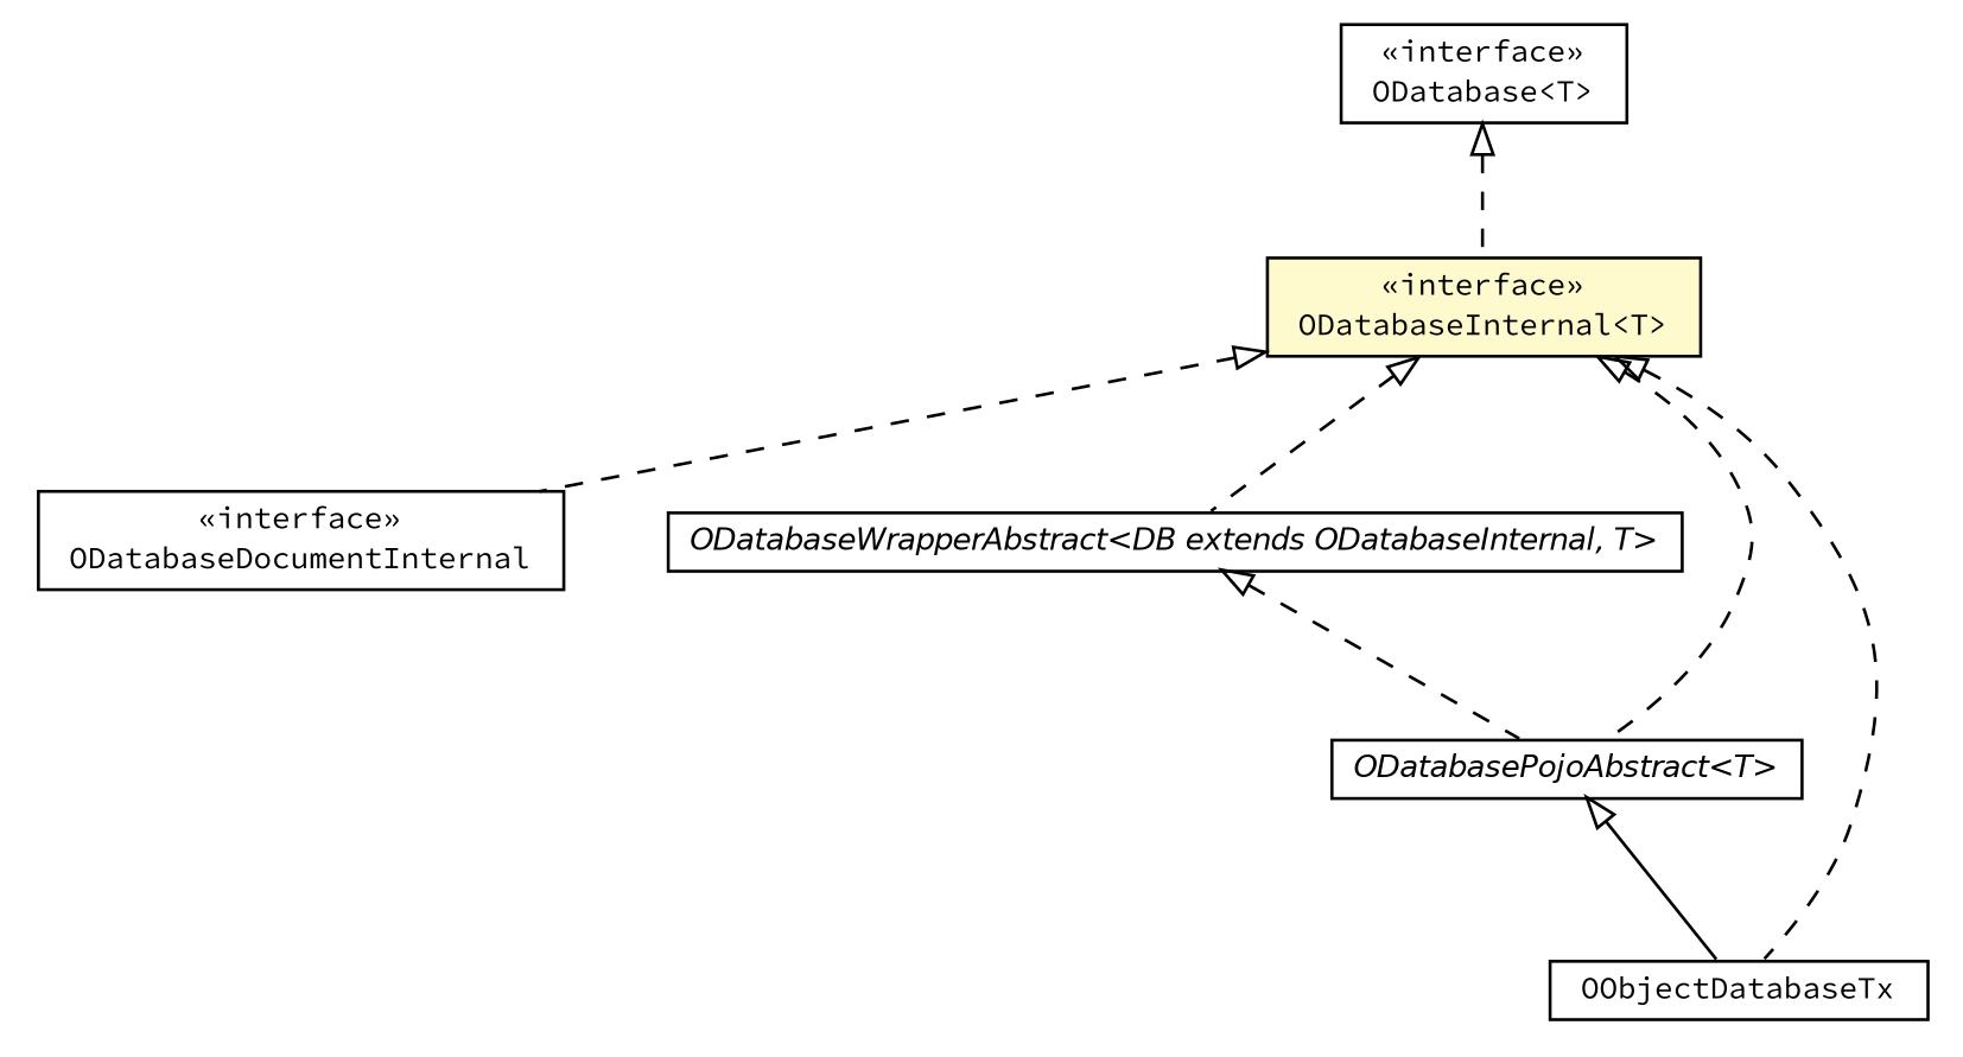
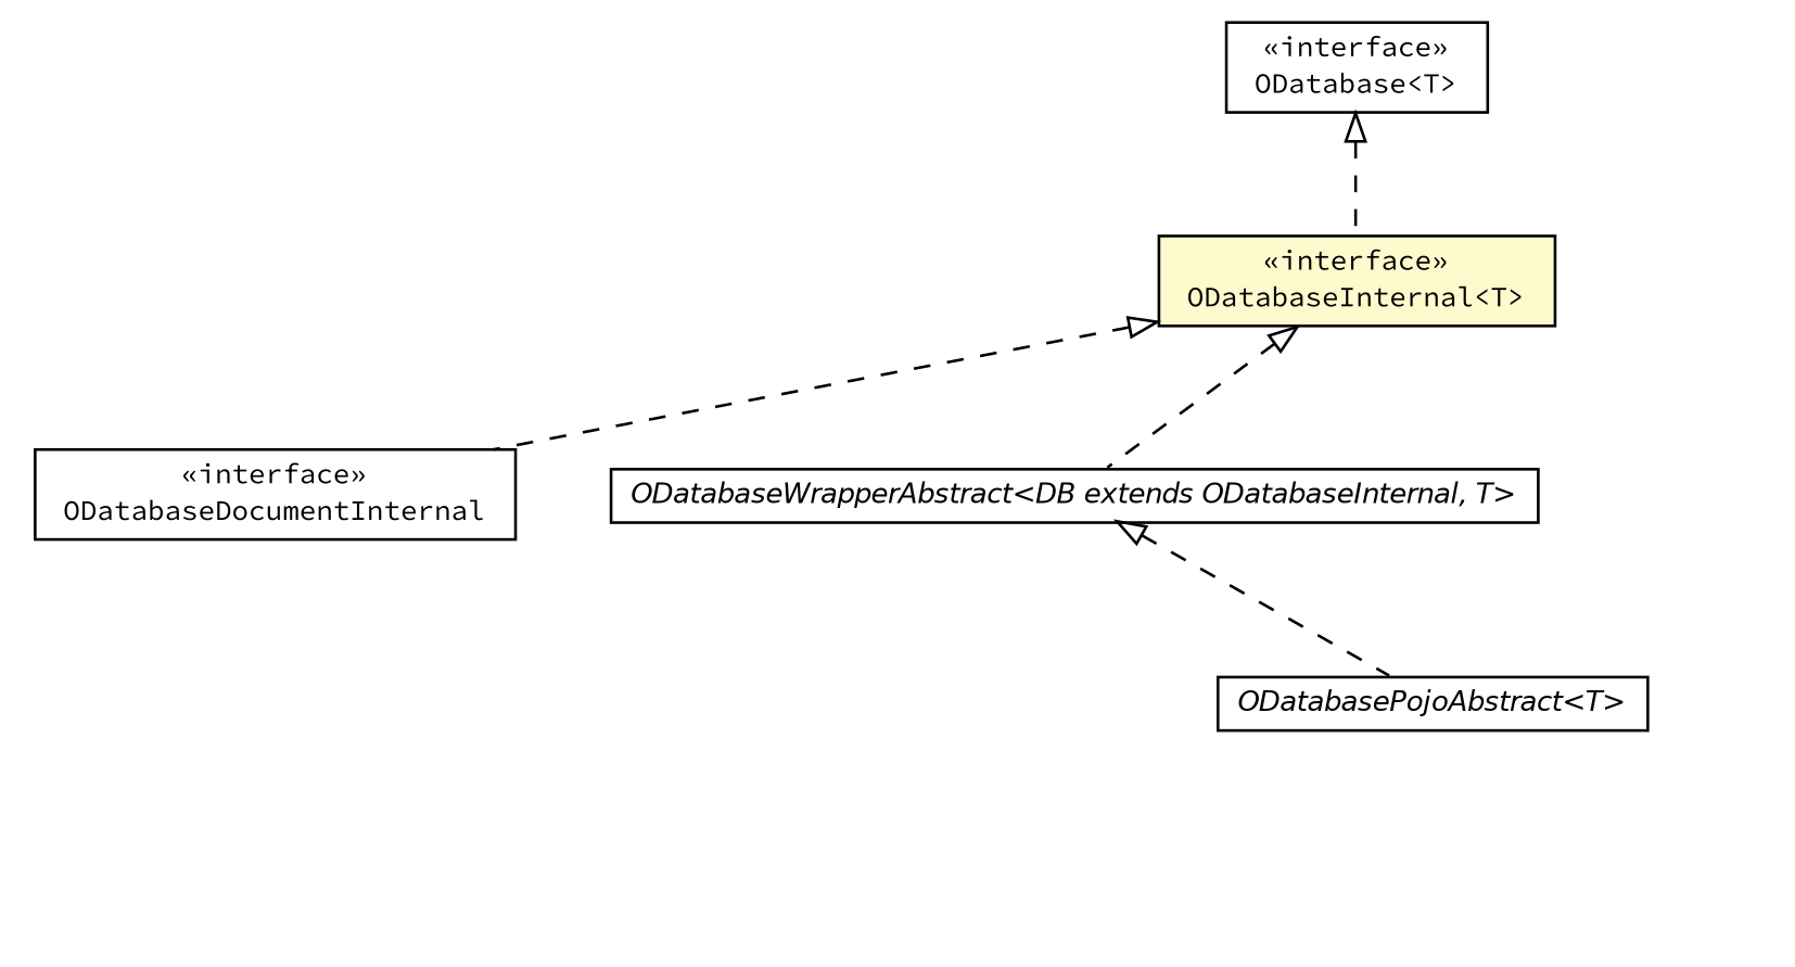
  digraph {
    fontname="Source Code Pro"
    nodesep=0.25
    ranksep=0.5
    node [fontcolor=black fontname="Source Code Pro" fontsize=10.0 shape=plaintext]
    edge [arrowtail=empty dir=back fontname="Source Code Pro" fontsize=10 headport=p labelfontname=Helvetica labelfontsize=10 style=dashed tailport=p]
    n1 [label=<<table title="com.orientechnologies.orient.core.db.ODatabaseDocumentInternal" border="0" cellborder="1" cellspacing="0" cellpadding="2" port="p" href="./ODatabaseDocumentInternal.html"> 		<tr><td><table border="0" cellspacing="0" cellpadding="1"> <tr><td align="center" balign="center"> &#171;interface&#187; </td></tr> <tr><td align="center" balign="center"> ODatabaseDocumentInternal </td></tr> 		</table></td></tr> 		</table>>]
    n2 [label=<<table title="com.orientechnologies.orient.core.db.ODatabaseWrapperAbstract" border="0" cellborder="1" cellspacing="0" cellpadding="2" port="p" href="./ODatabaseWrapperAbstract.html"> 		<tr><td><table border="0" cellspacing="0" cellpadding="1"> <tr><td align="center" balign="center"><font face="Helvetica-Oblique"> ODatabaseWrapperAbstract&lt;DB extends ODatabaseInternal, T&gt; </font></td></tr> 		</table></td></tr> 		</table>>]
    n3 [label=<<table title="com.orientechnologies.orient.object.db.ODatabasePojoAbstract" border="0" cellborder="1" cellspacing="0" cellpadding="2" port="p" href="../../object/db/ODatabasePojoAbstract.html"> 		<tr><td><table border="0" cellspacing="0" cellpadding="1"> <tr><td align="center" balign="center"><font face="Helvetica-Oblique"> ODatabasePojoAbstract&lt;T&gt; </font></td></tr> 		</table></td></tr> 		</table>>]
-   n4 [label=<<table title="com.orientechnologies.orient.object.db.OObjectDatabaseTx" border="0" cellborder="1" cellspacing="0" cellpadding="2" port="p" href="../../object/db/OObjectDatabaseTx.html"> 		<tr><td><table border="0" cellspacing="0" cellpadding="1"> <tr><td align="center" balign="center"> OObjectDatabaseTx </td></tr> 		</table></td></tr> 		</table>>]
    n5 [label=<<table title="com.orientechnologies.orient.core.db.ODatabaseInternal" border="0" cellborder="1" cellspacing="0" cellpadding="2" port="p" bgcolor="lemonChiffon" href="./ODatabaseInternal.html"> 		<tr><td><table border="0" cellspacing="0" cellpadding="1"> <tr><td align="center" balign="center"> &#171;interface&#187; </td></tr> <tr><td align="center" balign="center"> ODatabaseInternal&lt;T&gt; </td></tr> 		</table></td></tr> 		</table>>]
    n6 [label=<<table title="com.orientechnologies.orient.core.db.ODatabase" border="0" cellborder="1" cellspacing="0" cellpadding="2" port="p" href="./ODatabase.html"> 		<tr><td><table border="0" cellspacing="0" cellpadding="1"> <tr><td align="center" balign="center"> &#171;interface&#187; </td></tr> <tr><td align="center" balign="center"> ODatabase&lt;T&gt; </td></tr> 		</table></td></tr> 		</table>>]
    n2 -> n3
-   n3 -> n4 [style=""]
    n5 -> n1
    n5 -> n2
-   n5 -> n3
-   n5 -> n4
    n6 -> n5
  }
